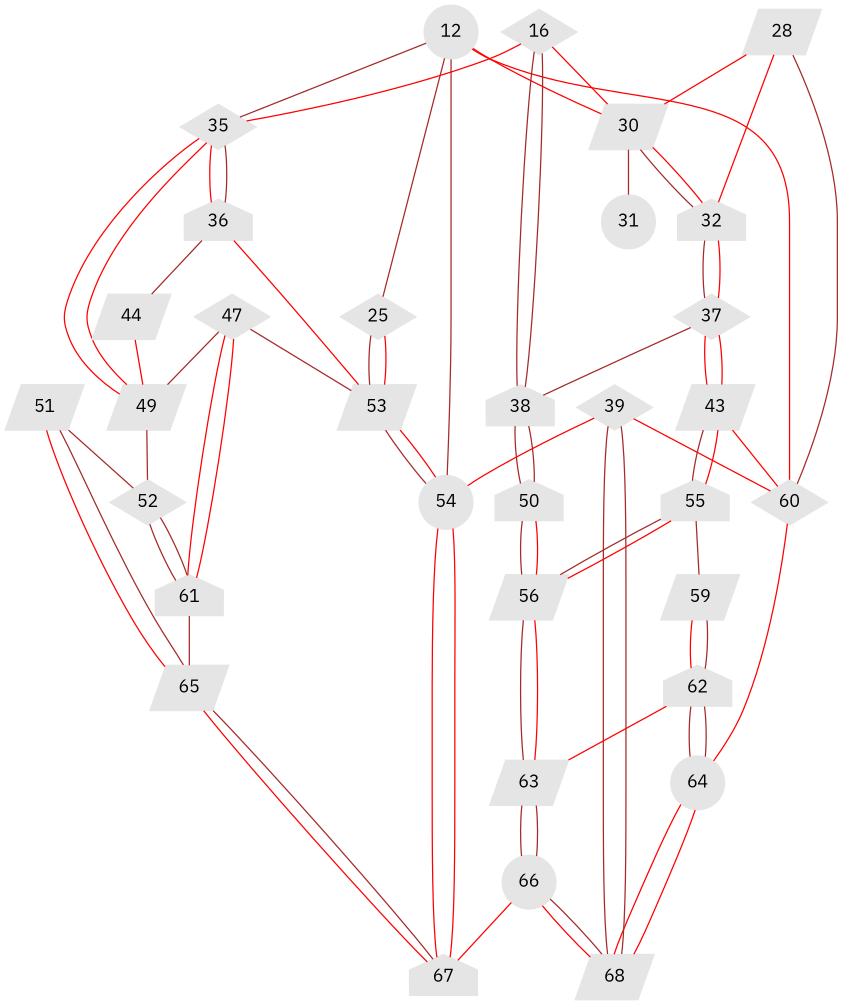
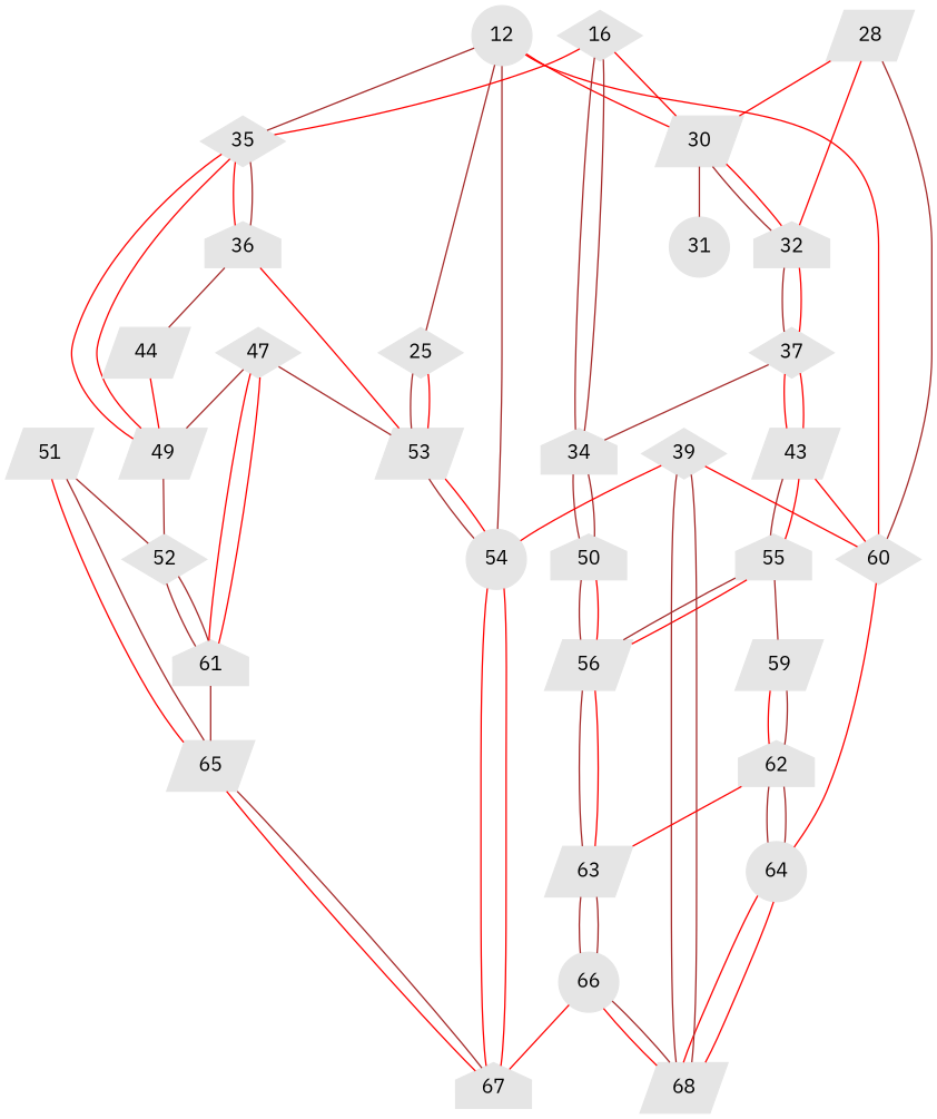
  graph {
    fontname="IBM Plex Sans"
    node [color=gray90 fontname="IBM Plex Sans" shape=parallelogram style=filled]
    edge [color=brown fontname="IBM Plex Sans"]
    12 [shape=circle super="+11"]
    25 [shape=diamond]
    30 [super="+22+15"]
    35 [shape=diamond super="+18"]
    54 [shape=circle super="+7+9"]
    60 [shape=diamond super="+40+41+42"]
    53 [super="+48+45+24"]
    32 [shape=house super="+29"]
    31 [shape=circle]
    36 [shape=house super="+23"]
    49 [super="+46"]
    67 [shape=house]
    64 [shape=circle]
    16 [shape=diamond]
-   38 [shape=house]
+   38 [shape=house label=34]
    50 [shape=house]
    28 [super="+26"]
    37 [shape=diamond]
    43
    44
    52 [shape=diamond]
    55 [shape=house]
    56
    39 [shape=diamond super="+10"]
    68
    59
    47 [shape=diamond]
    61 [shape=house]
    65
    51
    63
    62 [shape=house]
    66 [shape=circle]
    12 -- 25
    12 -- 30 [color=red weight=2]
    12 -- 35
    12 -- 54 [weight=2]
    12 -- 60 [color=red]
    25 -- 53 [weight=2]
    25 -- 53 [color=red]
    30 -- 32 [weight=2]
    30 -- 32 [color=red]
    30 -- 31 [weight=3]
    35 -- 36 [color=red weight=2]
    35 -- 36
    35 -- 49 [color=red]
    35 -- 49 [color=red]
    54 -- 67 [color=red]
    54 -- 67 [color=red]
    60 -- 64 [color=red]
    53 -- 54
    53 -- 54 [color=red]
    32 -- 37
    32 -- 37 [color=red]
    36 -- 53 [color=red]
    36 -- 44
    49 -- 52
    64 -- 68 [color=red]
    64 -- 68 [color=red]
    16 -- 30 [color=red]
    16 -- 35 [color=red]
    16 -- 38
    16 -- 38
    38 -- 50
    38 -- 50
    50 -- 56
    50 -- 56 [color=red]
    28 -- 30 [color=red]
    28 -- 60 [weight=2]
    28 -- 32 [color=red]
    37 -- 38
    37 -- 43 [color=red]
    37 -- 43 [color=red]
    43 -- 60 [color=red]
    43 -- 55
    43 -- 55 [color=red]
    44 -- 49 [color=red]
    52 -- 61
    52 -- 61
    55 -- 56
    55 -- 56 [color=red]
    55 -- 59
    56 -- 63
    56 -- 63 [color=red]
    39 -- 54 [color=red weight=3]
    39 -- 60 [color=red weight=2]
    39 -- 68
    39 -- 68
    59 -- 62 [color=red]
    59 -- 62
    47 -- 53
    47 -- 49
    47 -- 61 [color=red]
    47 -- 61 [color=red]
    61 -- 65
    65 -- 67 [color=red]
    65 -- 67
    51 -- 52
    51 -- 65 [color=red]
    51 -- 65
    63 -- 66
    63 -- 66
    62 -- 64
    62 -- 64
    62 -- 63 [color=red]
    66 -- 67 [color=red]
    66 -- 68 [color=red]
    66 -- 68
  }
